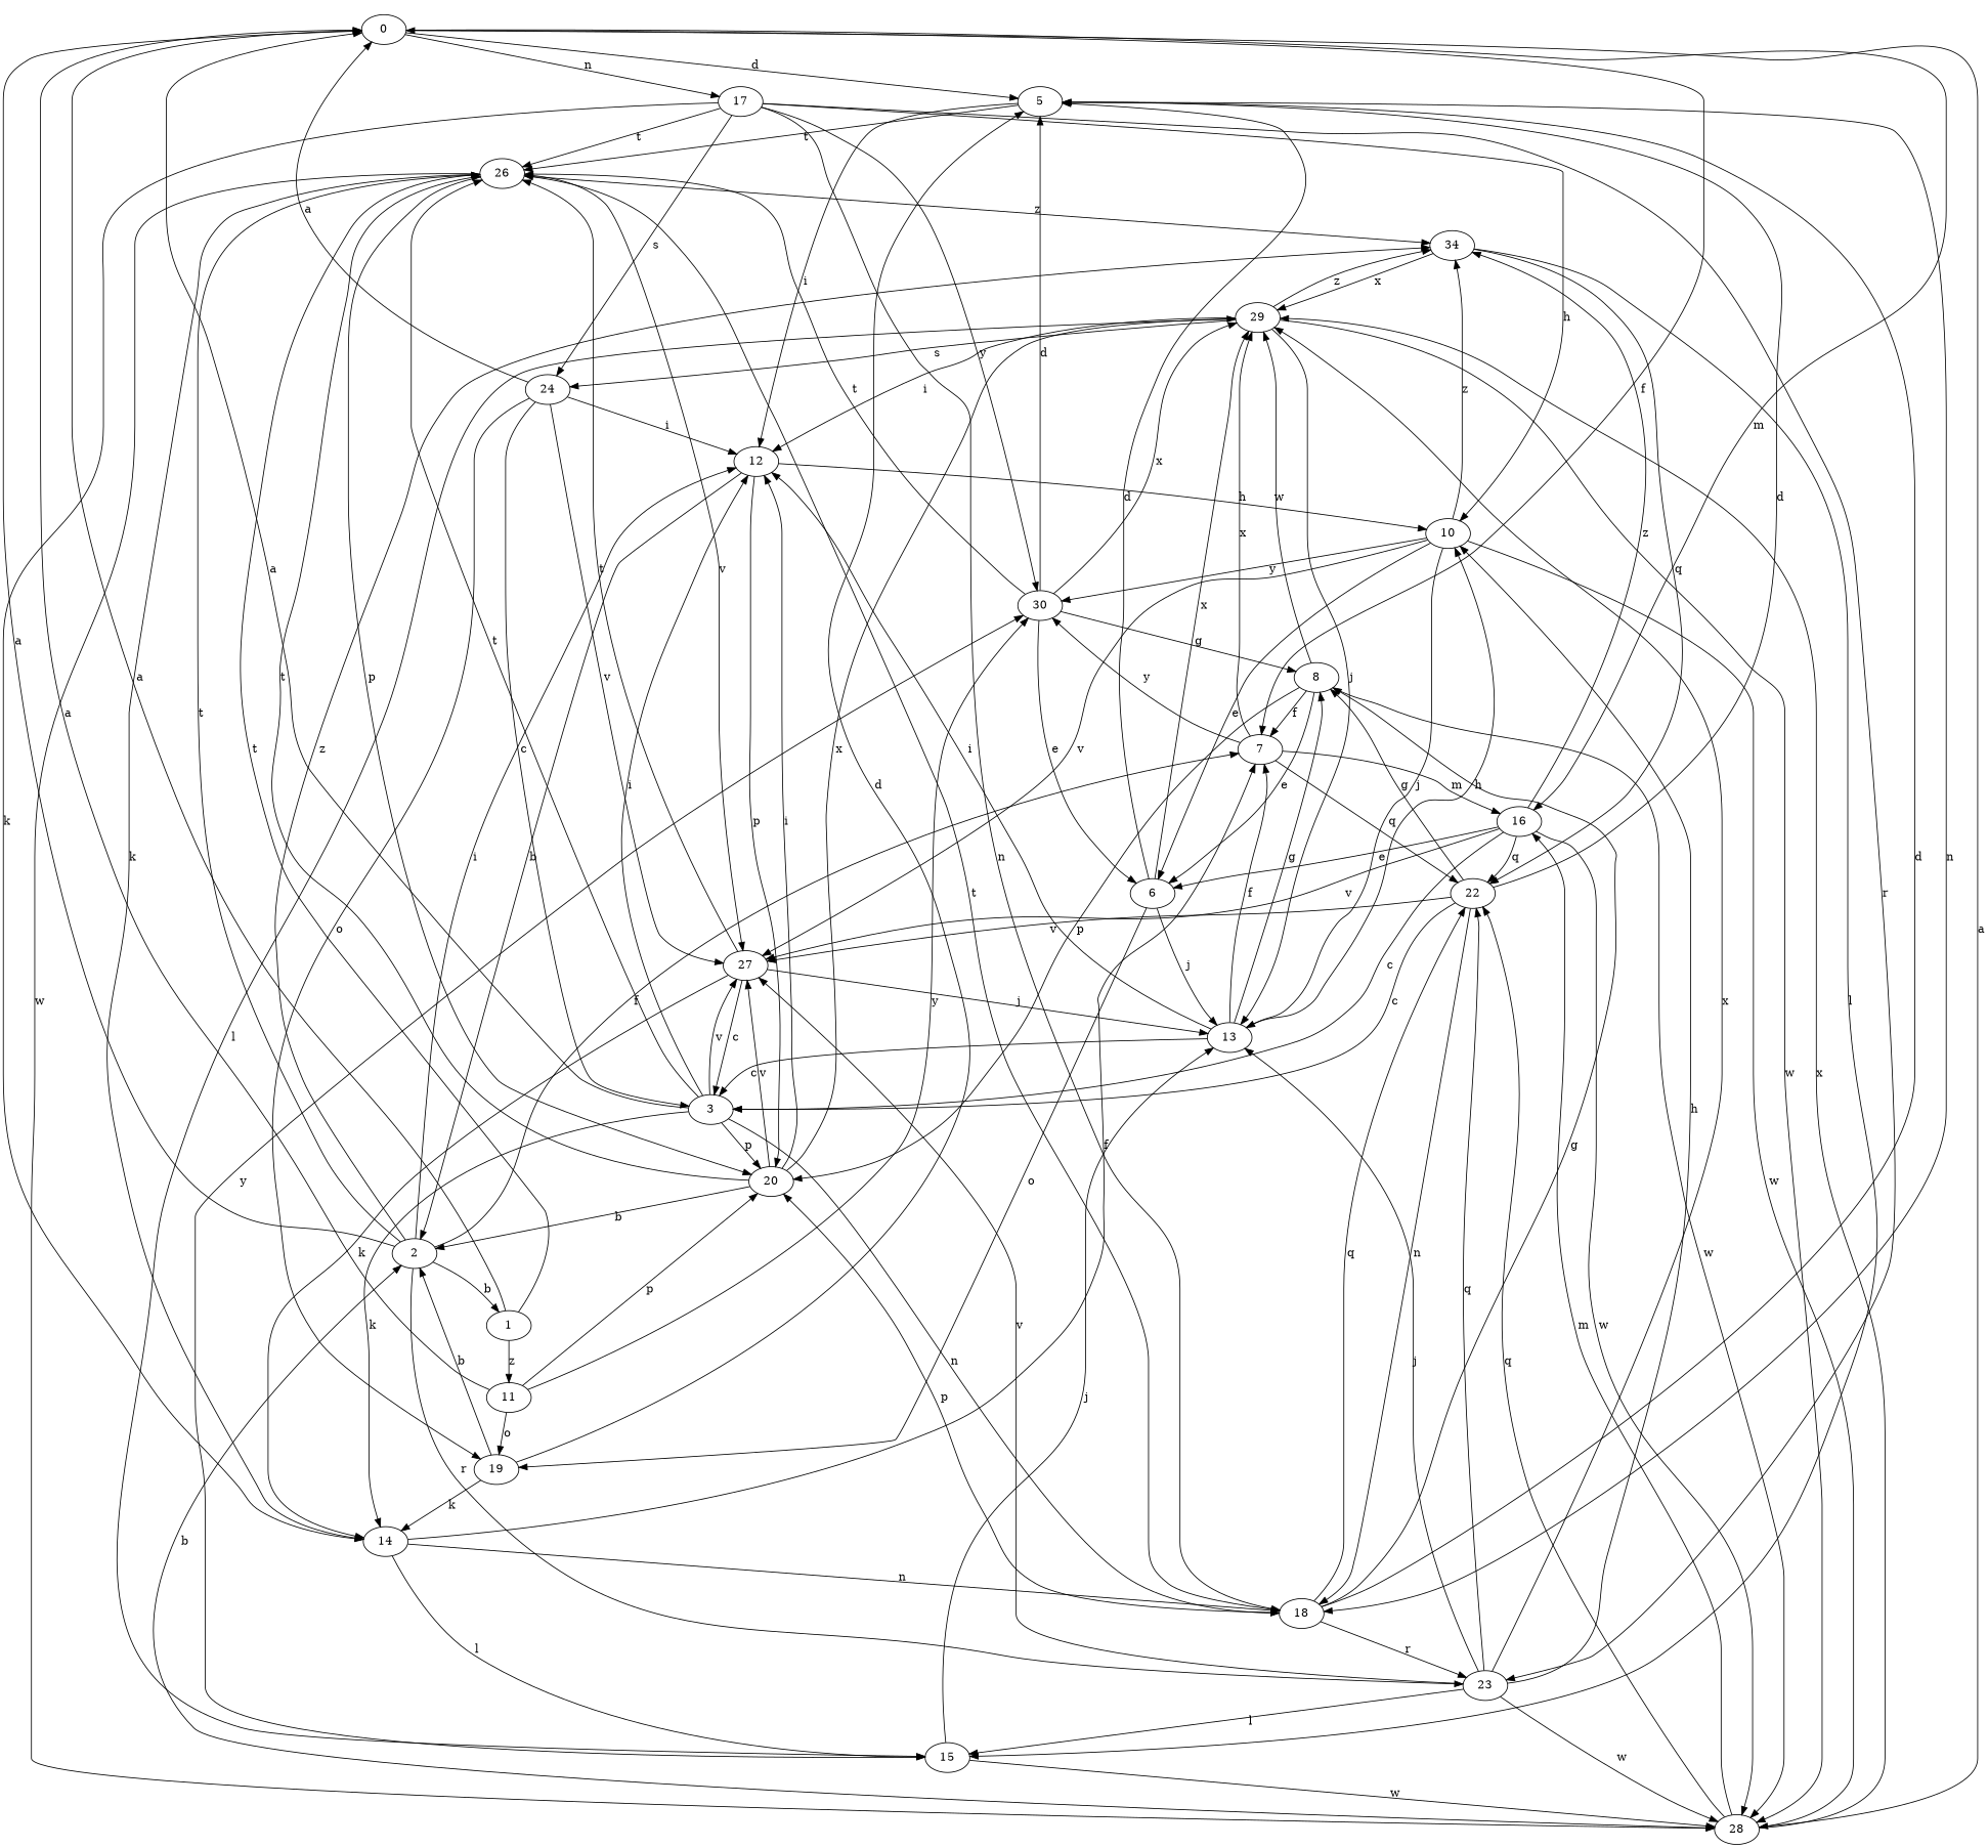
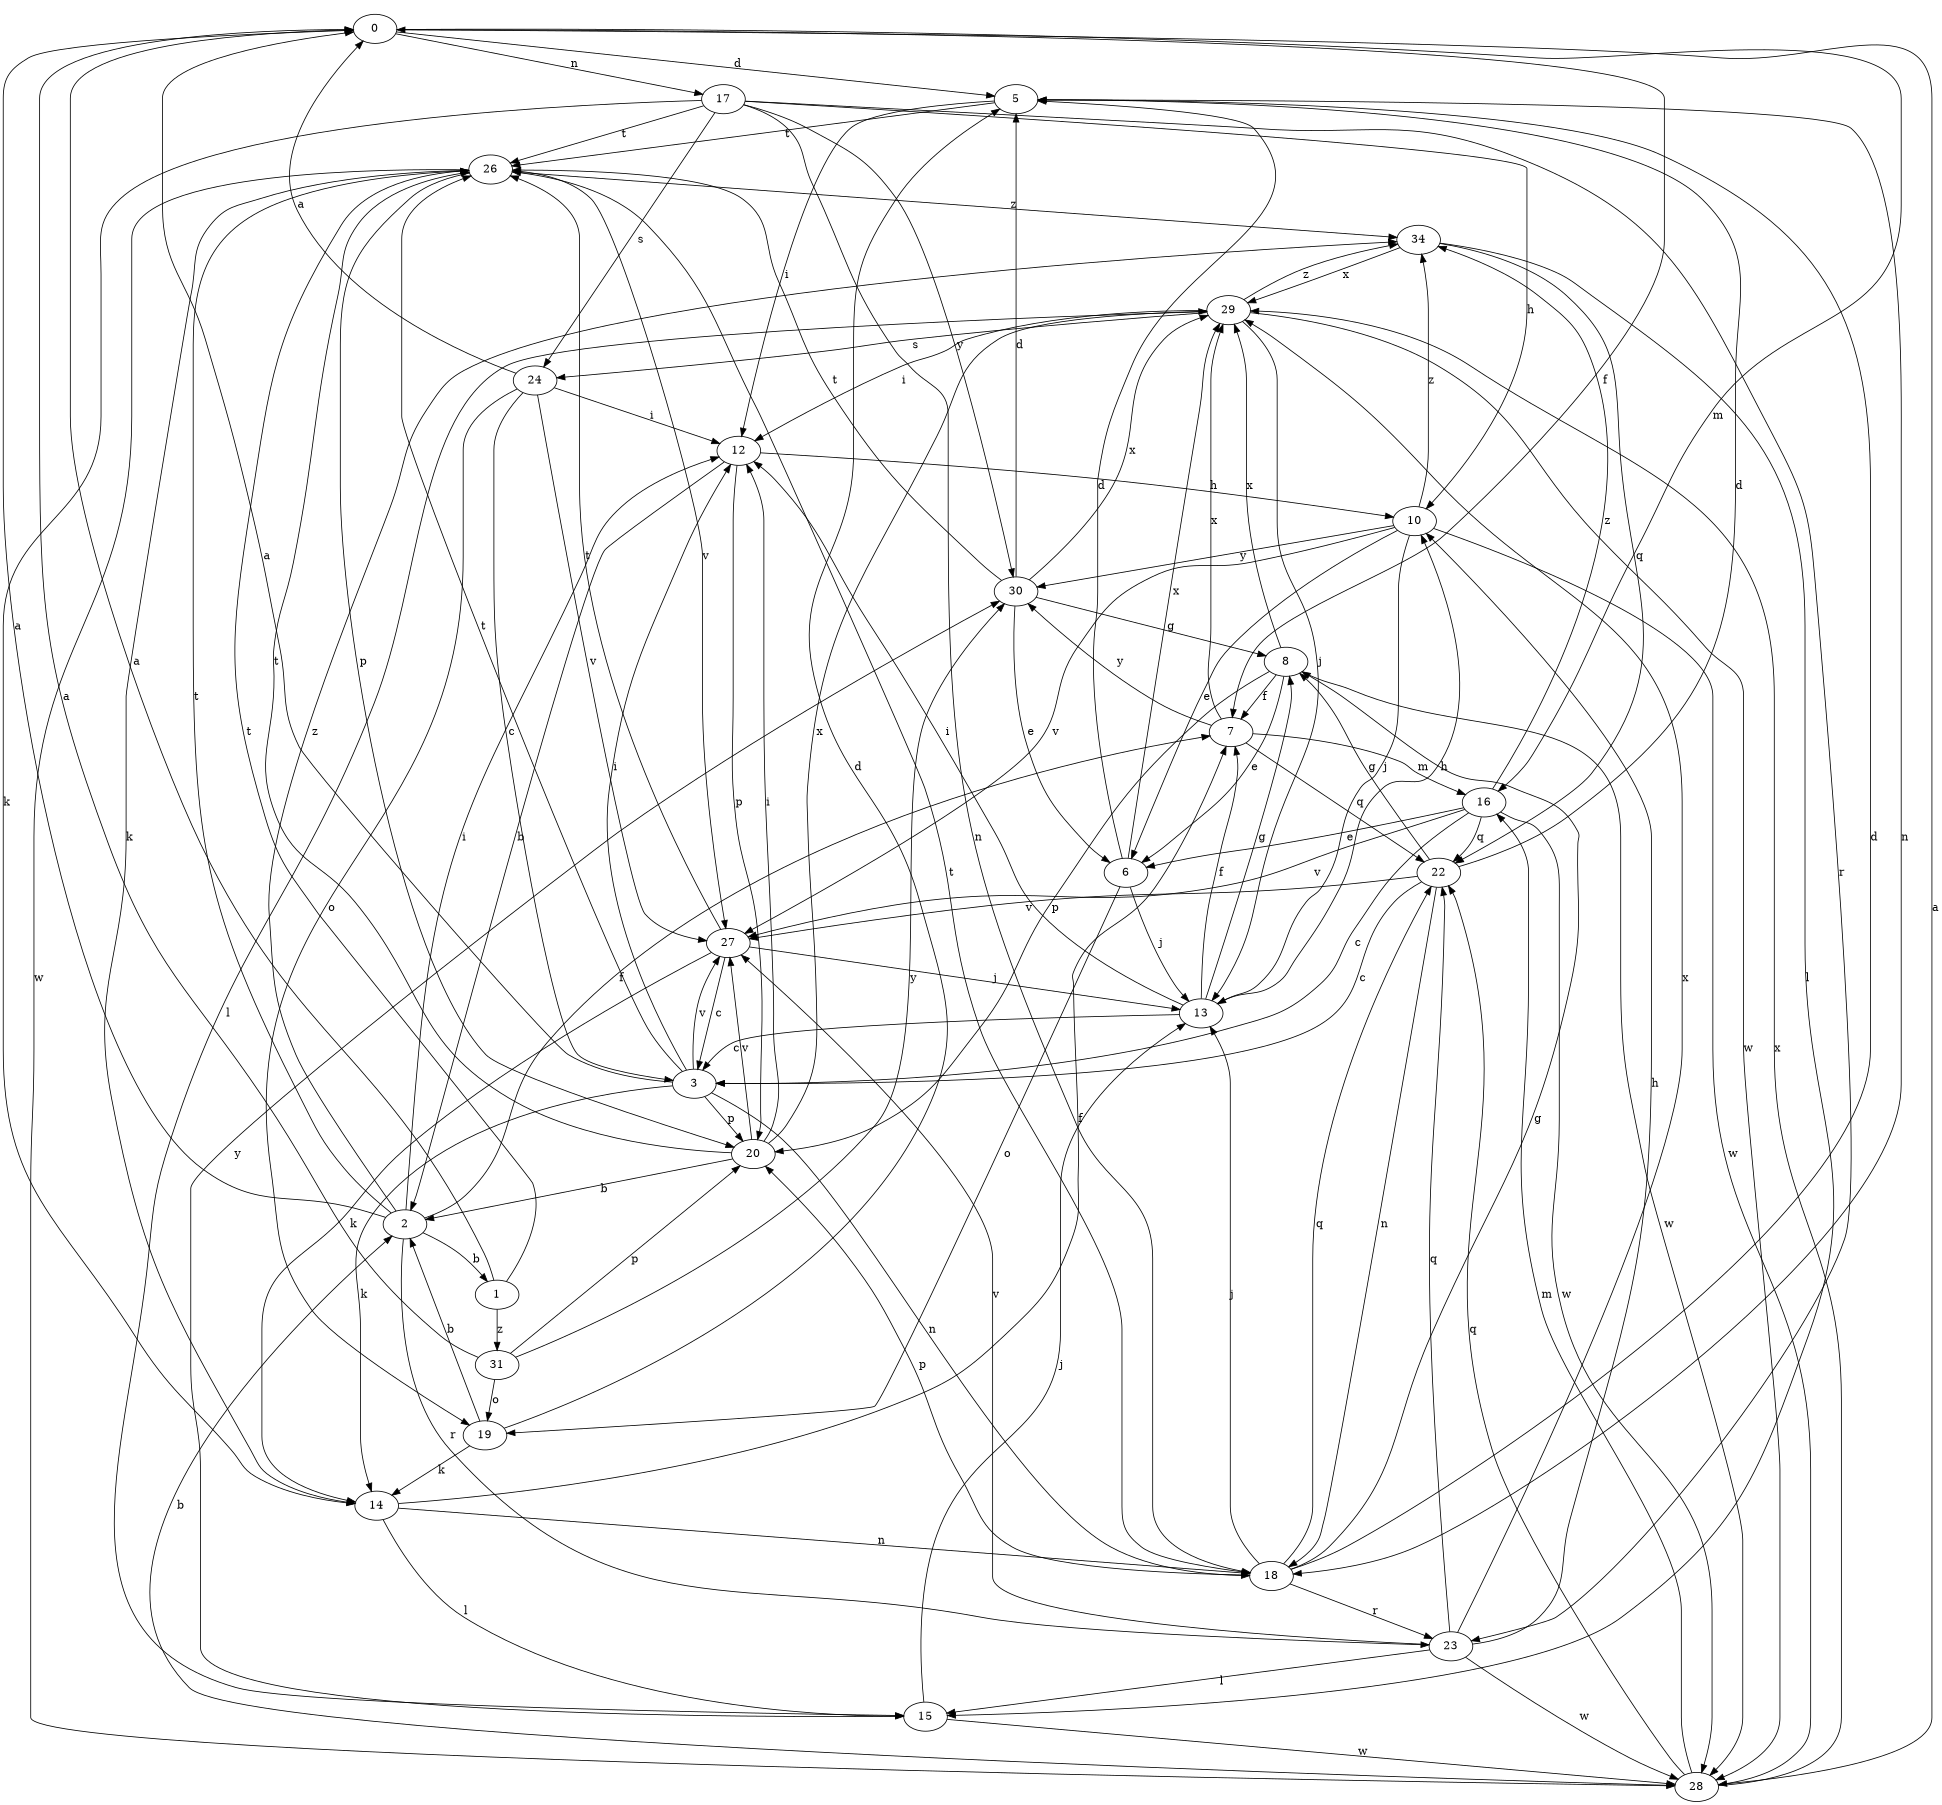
  strict digraph {
    0
    5
    7
    16
    17
    26
    12
    18
    29
    22
    30
    34
    3
    27
    6
    28
    23
    14
    10
    24
    1
-   31 [label=11]
+   31
    20
    19
    2
    15
    13
    8
    0 -> 5 [label=d]
    0 -> 7 [label=f]
    0 -> 16 [label=m]
    0 -> 17 [label=n]
    5 -> 26 [label=t]
    5 -> 12 [label=i]
    5 -> 18 [label=n]
    7 -> 16 [label=m]
    7 -> 29 [label=x]
    7 -> 22 [label=q]
    7 -> 30 [label=y]
    16 -> 22 [label=q]
    16 -> 34 [label=z]
    16 -> 3 [label=c]
    16 -> 27 [label=v]
    16 -> 6 [label=e]
    16 -> 28 [label=w]
    17 -> 26 [label=t]
    17 -> 18 [label=n]
    17 -> 30 [label=y]
    17 -> 23 [label=r]
    17 -> 14 [label=k]
    17 -> 10 [label=h]
    17 -> 24 [label=s]
    26 -> 34 [label=z]
    26 -> 27 [label=v]
    26 -> 28 [label=w]
    26 -> 14 [label=k]
    26 -> 20 [label=p]
    12 -> 10 [label=h]
    12 -> 20 [label=p]
    12 -> 2 [label=b]
    18 -> 5 [label=d]
    18 -> 26 [label=t]
    18 -> 22 [label=q]
    18 -> 23 [label=r]
    18 -> 20 [label=p]
-   23 -> 13 [label=j]
+   18 -> 13 [label=j]
    18 -> 8 [label=g]
    29 -> 12 [label=i]
    29 -> 34 [label=z]
    29 -> 28 [label=w]
    29 -> 24 [label=s]
    29 -> 15 [label=l]
    29 -> 13 [label=j]
    22 -> 5 [label=d]
    22 -> 18 [label=n]
    22 -> 3 [label=c]
    22 -> 27 [label=v]
    22 -> 8 [label=g]
    30 -> 5 [label=d]
    30 -> 26 [label=t]
    30 -> 29 [label=x]
    30 -> 6 [label=e]
    30 -> 8 [label=g]
    34 -> 29 [label=x]
    34 -> 22 [label=q]
    34 -> 15 [label=l]
    3 -> 0 [label=a]
    3 -> 26 [label=t]
    3 -> 12 [label=i]
    3 -> 18 [label=n]
    3 -> 27 [label=v]
    3 -> 14 [label=k]
    3 -> 20 [label=p]
    27 -> 26 [label=t]
    27 -> 3 [label=c]
    27 -> 14 [label=k]
    27 -> 13 [label=j]
    6 -> 5 [label=d]
    6 -> 29 [label=x]
    6 -> 19 [label=o]
    6 -> 13 [label=j]
    28 -> 0 [label=a]
    28 -> 16 [label=m]
    28 -> 29 [label=x]
    28 -> 22 [label=q]
    28 -> 2 [label=b]
    23 -> 29 [label=x]
    23 -> 22 [label=q]
    23 -> 27 [label=v]
    23 -> 28 [label=w]
    23 -> 10 [label=h]
    23 -> 15 [label=l]
    14 -> 7 [label=f]
    14 -> 18 [label=n]
    14 -> 15 [label=l]
    10 -> 30 [label=y]
    10 -> 34 [label=z]
    10 -> 27 [label=v]
    10 -> 6 [label=e]
    10 -> 28 [label=w]
    10 -> 13 [label=j]
    24 -> 0 [label=a]
    24 -> 12 [label=i]
    24 -> 3 [label=c]
    24 -> 27 [label=v]
    24 -> 19 [label=o]
    1 -> 0 [label=a]
    1 -> 26 [label=t]
    1 -> 31 [label=z]
    31 -> 0 [label=a]
    31 -> 30 [label=y]
    31 -> 20 [label=p]
    31 -> 19 [label=o]
    20 -> 26 [label=t]
    20 -> 12 [label=i]
    20 -> 29 [label=x]
    20 -> 27 [label=v]
    20 -> 2 [label=b]
    19 -> 5 [label=d]
    19 -> 14 [label=k]
    19 -> 2 [label=b]
    2 -> 0 [label=a]
    2 -> 7 [label=f]
    2 -> 26 [label=t]
    2 -> 12 [label=i]
    2 -> 34 [label=z]
    2 -> 23 [label=r]
    2 -> 1 [label=b]
    15 -> 30 [label=y]
    15 -> 28 [label=w]
    15 -> 13 [label=j]
    13 -> 7 [label=f]
    13 -> 12 [label=i]
    13 -> 3 [label=c]
    13 -> 10 [label=h]
    13 -> 8 [label=g]
    8 -> 7 [label=f]
-   8 -> 29 [label=w]
+   8 -> 29 [label=x]
    8 -> 6 [label=e]
    8 -> 28 [label=w]
    8 -> 20 [label=p]
  }
